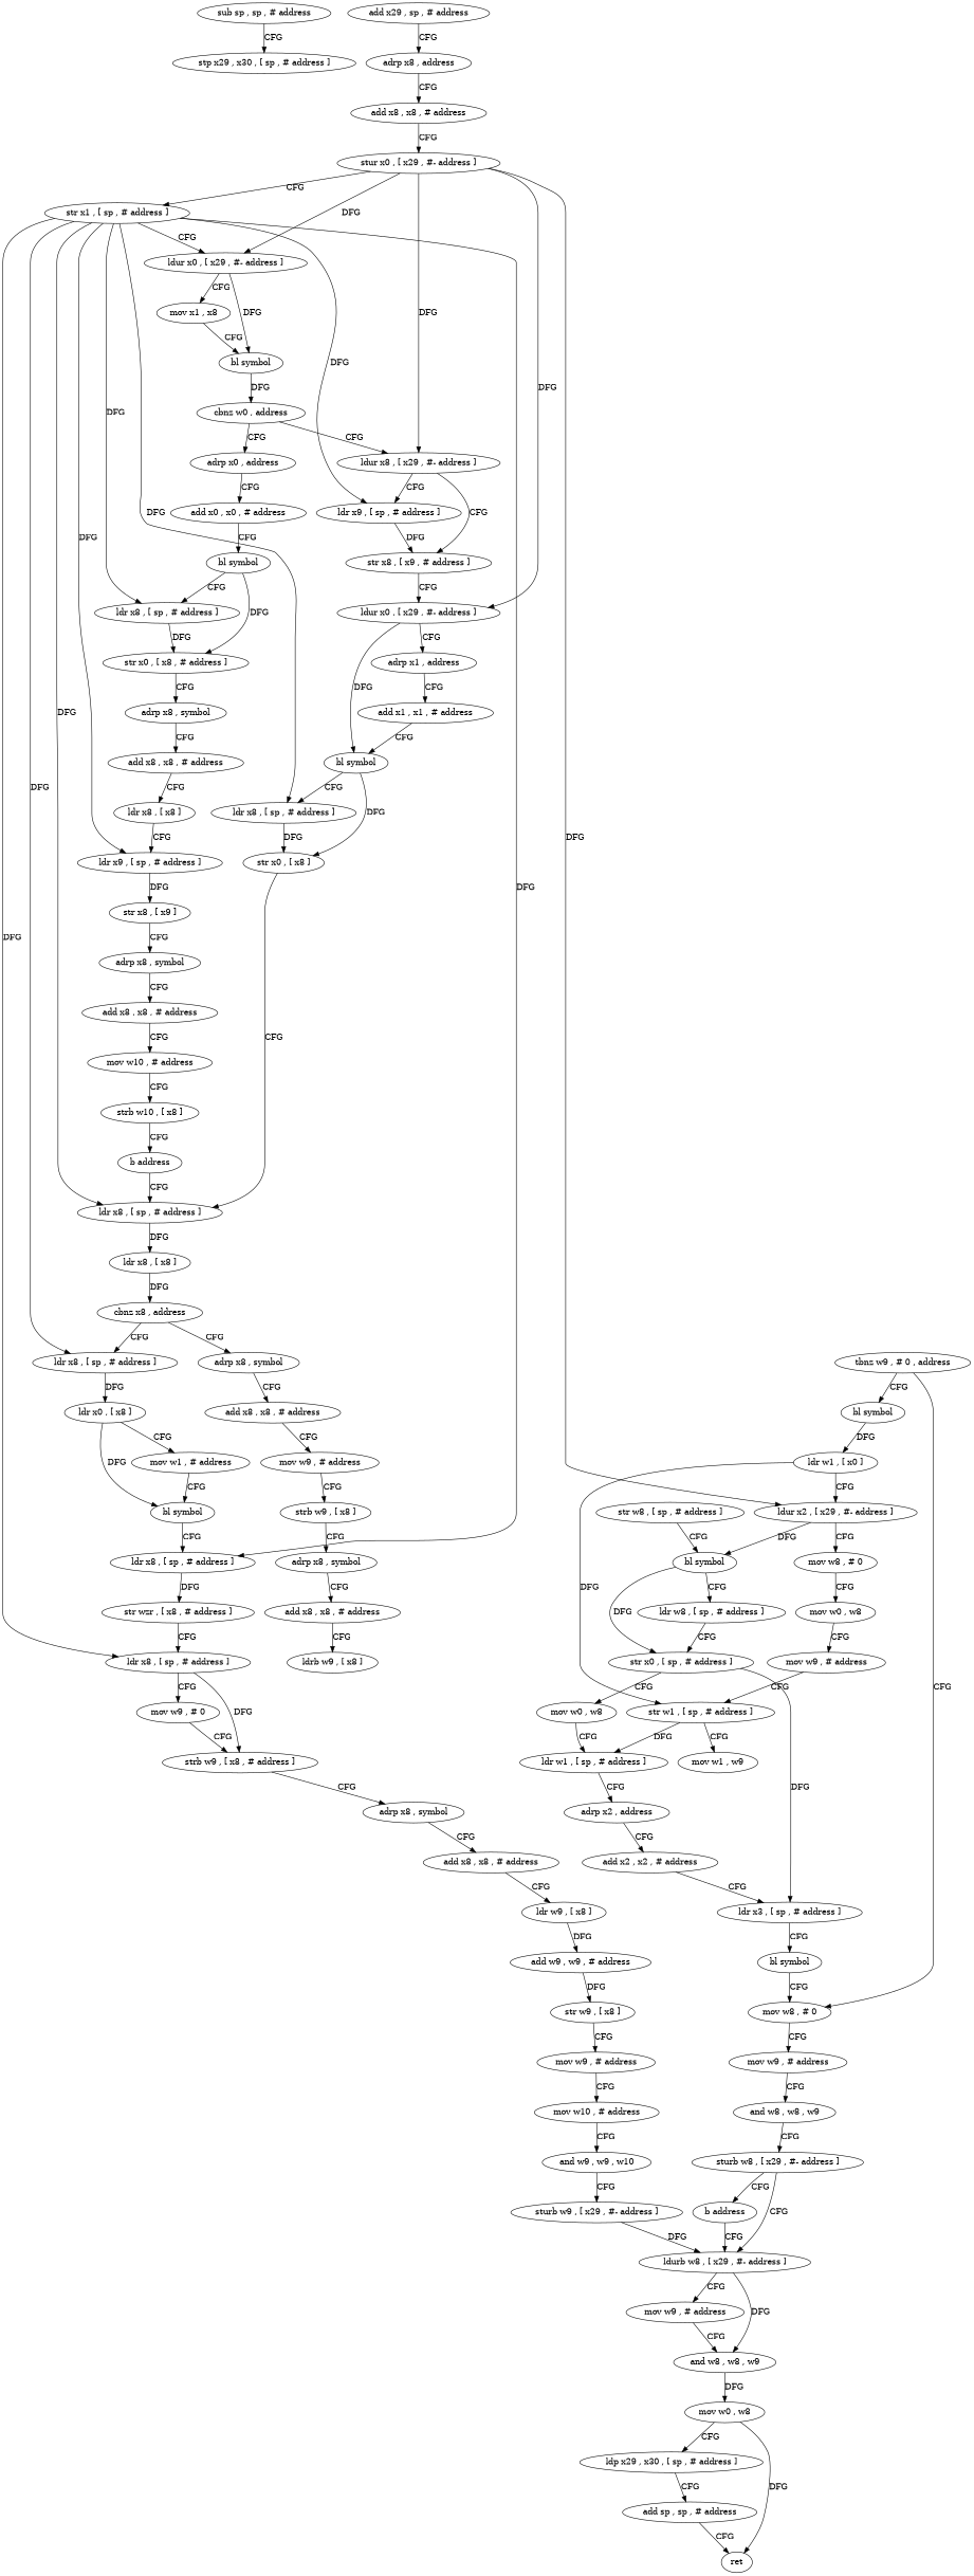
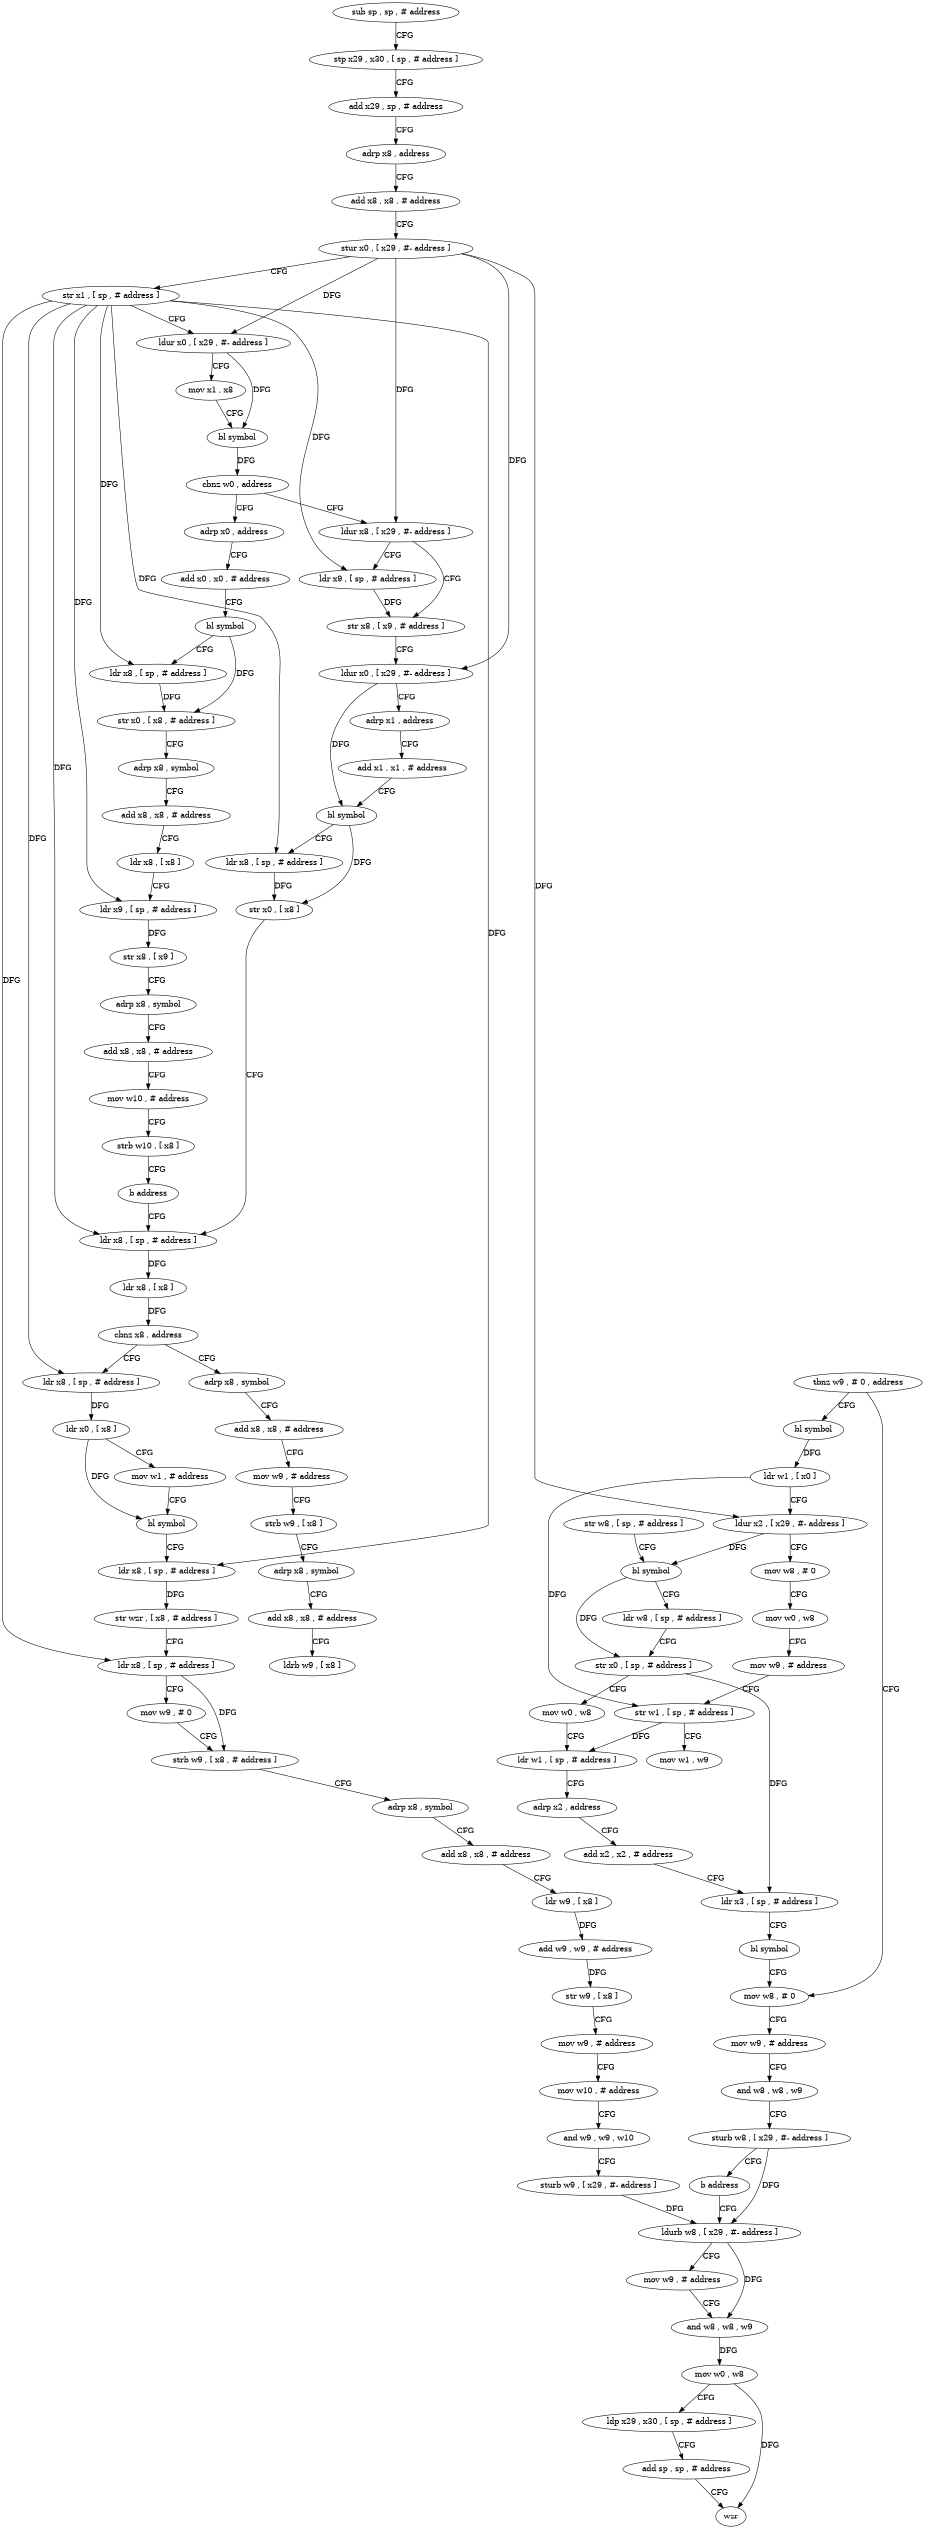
  digraph {
    n1 [label="sub sp , sp , # address"]
    n2 [label="stp x29 , x30 , [ sp , # address ]"]
    n3 [label="add x29 , sp , # address"]
    n4 [label="adrp x8 , address"]
    n5 [label="add x8 , x8 , # address"]
    n6 [label="stur x0 , [ x29 , #- address ]"]
    n7 [label="str x1 , [ sp , # address ]"]
    n8 [label="ldur x0 , [ x29 , #- address ]"]
    n9 [label="ldur x8 , [ x29 , #- address ]"]
    n10 [label="ldur x0 , [ x29 , #- address ]"]
    n11 [label="ldur x2 , [ x29 , #- address ]"]
    n12 [label="ldr x9 , [ sp , # address ]"]
    n13 [label="ldr x8 , [ sp , # address ]"]
    n14 [label="ldr x8 , [ sp , # address ]"]
    n15 [label="ldr x8 , [ sp , # address ]"]
    n16 [label="ldr x9 , [ sp , # address ]"]
    n17 [label="ldr x8 , [ sp , # address ]"]
    n18 [label="ldr x8 , [ sp , # address ]"]
    n19 [label="ldr x8 , [ sp , # address ]"]
    n20 [label="mov x1 , x8"]
    n21 [label="bl symbol"]
    n22 [label="str x8 , [ x9 , # address ]"]
    n23 [label="adrp x1 , address"]
    n24 [label="bl symbol"]
    n25 [label="mov w8 , # 0"]
    n26 [label="bl symbol"]
    n27 [label="str x0 , [ x8 ]"]
    n28 [label="ldr x8 , [ x8 ]"]
    n29 [label="str x0 , [ x8 , # address ]"]
    n30 [label="str x8 , [ x9 ]"]
    n31 [label="ldr x0 , [ x8 ]"]
    n32 [label="str wzr , [ x8 , # address ]"]
    n33 [label="mov w9 , # 0"]
    n34 [label="strb w9 , [ x8 , # address ]"]
    n35 [label="cbnz w0 , address"]
    n36 [label="adrp x0 , address"]
    n37 [label="add x0 , x0 , # address"]
    n38 [label="bl symbol"]
    n39 [label="add x1 , x1 , # address"]
    n40 [label="cbnz x8 , address"]
    n41 [label="adrp x8 , symbol"]
    n42 [label="add x8 , x8 , # address"]
    n43 [label="ldr x8 , [ x8 ]"]
    n44 [label="adrp x8 , symbol"]
    n45 [label="add x8 , x8 , # address"]
    n46 [label="mov w10 , # address"]
    n47 [label="strb w10 , [ x8 ]"]
    n48 [label="b address"]
    n49 [label="mov w1 , # address"]
    n50 [label="bl symbol"]
    n51 [label="adrp x8 , symbol"]
    n52 [label="add x8 , x8 , # address"]
    n53 [label="ldr w9 , [ x8 ]"]
    n54 [label="add w9 , w9 , # address"]
    n55 [label="str w9 , [ x8 ]"]
    n56 [label="mov w9 , # address"]
    n57 [label="mov w10 , # address"]
    n58 [label="and w9 , w9 , w10"]
    n59 [label="sturb w9 , [ x29 , #- address ]"]
    n60 [label="ldurb w8 , [ x29 , #- address ]"]
    n61 [label="mov w9 , # address"]
    n62 [label="and w8 , w8 , w9"]
    n63 [label="mov w0 , w8"]
    n64 [label="adrp x8 , symbol"]
    n65 [label="add x8 , x8 , # address"]
    n66 [label="mov w9 , # address"]
    n67 [label="strb w9 , [ x8 ]"]
    n68 [label="adrp x8 , symbol"]
    n69 [label="add x8 , x8 , # address"]
    n70 [label="ldrb w9 , [ x8 ]"]
    n71 [label="tbnz w9 , # 0 , address"]
    n72 [label="mov w8 , # 0"]
    n73 [label="bl symbol"]
    n74 [label="mov w9 , # address"]
    n75 [label="ldr w1 , [ x0 ]"]
    n76 [label="and w8 , w8 , w9"]
    n77 [label="str w1 , [ sp , # address ]"]
    n78 [label="sturb w8 , [ x29 , #- address ]"]
    n79 [label="b address"]
    n80 [label="mov w1 , w9"]
    n81 [label="ldr w1 , [ sp , # address ]"]
    n82 [label="mov w0 , w8"]
    n83 [label="ldr w8 , [ sp , # address ]"]
    n84 [label="str x0 , [ sp , # address ]"]
    n85 [label="mov w9 , # address"]
    n86 [label="adrp x2 , address"]
    n87 [label="str w8 , [ sp , # address ]"]
    n88 [label="mov w0 , w8"]
    n89 [label="ldr x3 , [ sp , # address ]"]
    n90 [label="bl symbol"]
    n91 [label="add x2 , x2 , # address"]
    n92 [label="ldp x29 , x30 , [ sp , # address ]"]
-   n93 [label=ret]
+   n93 [label=wzr]
    n94 [label="add sp , sp , # address"]
    n1 -> n2 [label=CFG]
+   n2 -> n3 [label=CFG]
    n3 -> n4 [label=CFG]
    n4 -> n5 [label=CFG]
    n5 -> n6 [label=CFG]
    n6 -> n7 [label=CFG]
    n6 -> n8 [label=DFG]
    n6 -> n9 [label=DFG]
    n6 -> n10 [label=DFG]
    n6 -> n11 [label=DFG]
    n7 -> n8 [label=CFG]
    n7 -> n12 [label=DFG]
    n7 -> n13 [label=DFG]
    n7 -> n14 [label=DFG]
    n7 -> n15 [label=DFG]
    n7 -> n16 [label=DFG]
    n7 -> n17 [label=DFG]
    n7 -> n18 [label=DFG]
    n7 -> n19 [label=DFG]
    n8 -> n20 [label=CFG]
    n8 -> n21 [label=DFG]
    n9 -> n12 [label=CFG]
    n9 -> n22 [label=CFG]
    n10 -> n23 [label=CFG]
    n10 -> n24 [label=DFG]
    n11 -> n25 [label=CFG]
    n11 -> n26 [label=DFG]
    n12 -> n22 [label=DFG]
    n13 -> n27 [label=DFG]
    n14 -> n28 [label=DFG]
    n15 -> n29 [label=DFG]
    n16 -> n30 [label=DFG]
    n17 -> n31 [label=DFG]
    n18 -> n32 [label=DFG]
    n19 -> n33 [label=CFG]
    n19 -> n34 [label=DFG]
    n20 -> n21 [label=CFG]
    n21 -> n35 [label=DFG]
    n22 -> n10 [label=CFG]
    n23 -> n39 [label=CFG]
    n24 -> n13 [label=CFG]
    n24 -> n27 [label=DFG]
    n25 -> n82 [label=CFG]
    n26 -> n83 [label=CFG]
    n26 -> n84 [label=DFG]
    n27 -> n14 [label=CFG]
    n28 -> n40 [label=DFG]
    n29 -> n41 [label=CFG]
    n30 -> n44 [label=CFG]
    n31 -> n49 [label=CFG]
    n31 -> n50 [label=DFG]
    n32 -> n19 [label=CFG]
    n33 -> n34 [label=CFG]
    n34 -> n51 [label=CFG]
    n35 -> n9 [label=CFG]
    n35 -> n36 [label=CFG]
    n36 -> n37 [label=CFG]
    n37 -> n38 [label=CFG]
    n38 -> n15 [label=CFG]
    n38 -> n29 [label=DFG]
    n39 -> n24 [label=CFG]
    n40 -> n17 [label=CFG]
    n40 -> n64 [label=CFG]
    n41 -> n42 [label=CFG]
    n42 -> n43 [label=CFG]
    n43 -> n16 [label=CFG]
    n44 -> n45 [label=CFG]
    n45 -> n46 [label=CFG]
    n46 -> n47 [label=CFG]
    n47 -> n48 [label=CFG]
    n48 -> n14 [label=CFG]
    n49 -> n50 [label=CFG]
    n50 -> n18 [label=CFG]
    n51 -> n52 [label=CFG]
    n52 -> n53 [label=CFG]
    n53 -> n54 [label=DFG]
    n54 -> n55 [label=DFG]
    n55 -> n56 [label=CFG]
    n56 -> n57 [label=CFG]
    n57 -> n58 [label=CFG]
    n58 -> n59 [label=CFG]
    n59 -> n60 [label=DFG]
    n60 -> n61 [label=CFG]
    n60 -> n62 [label=DFG]
    n61 -> n62 [label=CFG]
    n62 -> n63 [label=DFG]
    n63 -> n92 [label=CFG]
    n63 -> n93 [label=DFG]
    n64 -> n65 [label=CFG]
    n65 -> n66 [label=CFG]
    n66 -> n67 [label=CFG]
    n67 -> n68 [label=CFG]
    n68 -> n69 [label=CFG]
    n69 -> n70 [label=CFG]
    n71 -> n72 [label=CFG]
    n71 -> n73 [label=CFG]
    n72 -> n74 [label=CFG]
    n73 -> n75 [label=DFG]
    n74 -> n76 [label=CFG]
    n75 -> n11 [label=CFG]
    n75 -> n77 [label=DFG]
    n76 -> n78 [label=CFG]
    n77 -> n80 [label=CFG]
    n77 -> n81 [label=DFG]
-   n78 -> n60 [label=CFG]
+   n78 -> n60 [label=DFG]
    n78 -> n79 [label=CFG]
    n79 -> n60 [label=CFG]
    n81 -> n86 [label=CFG]
    n82 -> n85 [label=CFG]
    n83 -> n84 [label=CFG]
    n84 -> n88 [label=CFG]
    n84 -> n89 [label=DFG]
    n85 -> n77 [label=CFG]
    n86 -> n91 [label=CFG]
    n87 -> n26 [label=CFG]
    n88 -> n81 [label=CFG]
    n89 -> n90 [label=CFG]
    n90 -> n72 [label=CFG]
    n91 -> n89 [label=CFG]
    n92 -> n94 [label=CFG]
    n94 -> n93 [label=CFG]
  }
